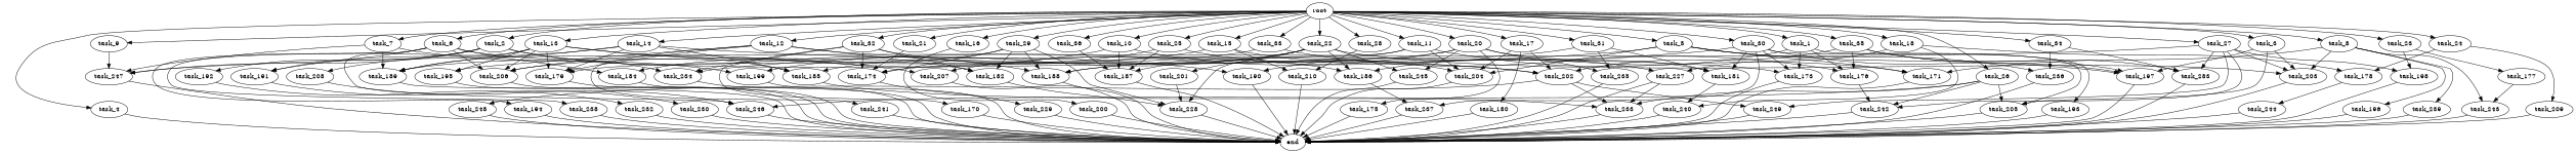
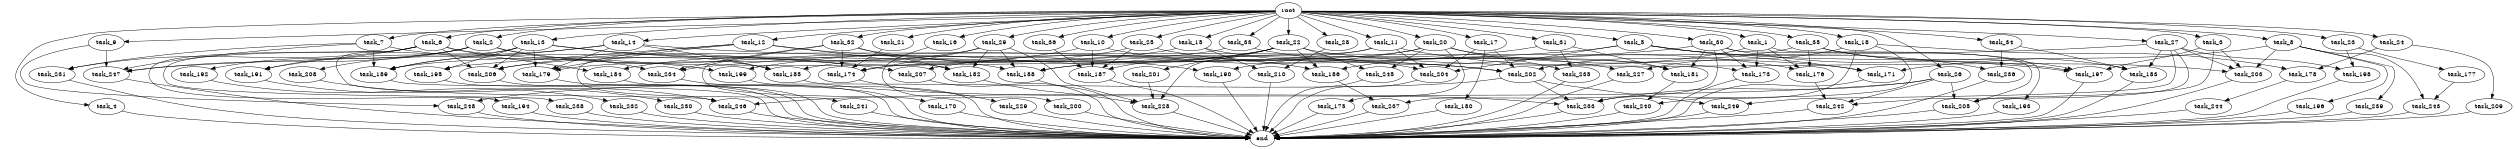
  digraph {
    task_208
    task_246
    end
    task_9
    task_247
    task_248
    task_191
    task_230
    task_27
    task_198
-   task_183 [label=task_283]
+   task_183
    task_242
    task_249
    task_203
    task_4
    task_2
    task_188
    task_192
    task_234
    task_232
    task_13
    task_207
    task_179
    task_189
    task_185
    task_195
    task_206
    task_233
    task_182
    task_228
    task_186
    task_237
    task_177
    task_243
    task_245
    task_6
+   task_231
    task_173
    task_238
    task_184
    task_194
    task_32
    task_170
    task_174
    task_229
    task_175
    task_33
    task_176
    task_14
    task_202
    task_36
    task_187
    task_16
    task_200
    task_15
    task_227
    task_210
    task_10
    task_204
    task_29
    task_236
    task_240
    task_209
    task_235
    task_190
    task_199
    task_26
    task_205
    task_25
    task_31
    task_181
    task_201
    task_180
    task_18
    task_178
    task_244
    task_12
    task_241
    task_171
    task_197
    task_21
    task_196
    task_23
    root
    task_5
    task_11
    task_3
    task_22
    task_28
    task_7
    task_34
    task_17
    task_20
    task_1
    task_35
    task_30
    task_24
    task_8
    task_193
    task_239
    task_208 -> task_246
    task_246 -> end
    task_9 -> task_247
+   task_9 -> task_248
    task_247 -> end
    task_248 -> end
    task_191 -> task_230
    task_230 -> end
    task_27 -> task_247
    task_27 -> task_198
    task_27 -> task_183
    task_27 -> task_242
    task_27 -> task_249
    task_27 -> task_203
    task_198 -> end
    task_183 -> end
    task_242 -> end
    task_249 -> end
    task_203 -> end
    task_4 -> end
    task_2 -> task_208
    task_2 -> task_247
    task_2 -> task_188
    task_2 -> task_192
    task_2 -> task_234
    task_188 -> end
    task_192 -> task_232
    task_234 -> end
    task_232 -> end
    task_13 -> task_246
    task_13 -> task_207
    task_13 -> task_179
    task_13 -> task_189
    task_13 -> task_185
    task_13 -> task_195
    task_13 -> task_206
    task_207 -> end
    task_179 -> end
    task_189 -> end
    task_185 -> task_233
    task_195 -> end
    task_206 -> end
    task_233 -> end
    task_182 -> task_228
    task_228 -> end
    task_186 -> task_237
    task_237 -> end
    task_177 -> task_243
    task_243 -> end
    task_245 -> end
    task_6 -> task_191
    task_6 -> task_206
+   task_6 -> task_231
    task_6 -> task_173
    task_6 -> task_238
    task_6 -> task_184
    task_6 -> task_194
+   task_231 -> end
    task_173 -> end
    task_238 -> end
    task_184 -> end
    task_194 -> end
    task_32 -> task_234
    task_32 -> task_182
    task_32 -> task_186
    task_32 -> task_170
    task_32 -> task_174
    task_170 -> end
    task_174 -> task_229
    task_229 -> end
    task_175 -> end
    task_33 -> task_179
    task_33 -> task_176
    task_176 -> task_242
    task_14 -> task_191
    task_14 -> task_179
    task_14 -> task_189
    task_14 -> task_185
    task_14 -> task_202
    task_202 -> task_248
    task_202 -> task_249
    task_202 -> task_233
    task_36 -> task_187
    task_187 -> end
    task_16 -> task_200
    task_200 -> end
    task_15 -> task_189
    task_15 -> task_227
    task_15 -> task_210
    task_227 -> end
    task_210 -> end
    task_10 -> task_206
    task_10 -> task_187
    task_10 -> task_204
    task_204 -> end
    task_29 -> task_188
    task_29 -> task_182
    task_29 -> task_228
    task_29 -> task_184
    task_29 -> task_174
    task_236 -> end
    task_240 -> end
    task_209 -> end
    task_235 -> end
    task_190 -> end
    task_199 -> end
    task_26 -> task_246
    task_26 -> task_242
    task_26 -> task_233
    task_26 -> task_205
    task_205 -> end
    task_25 -> task_185
    task_25 -> task_202
    task_25 -> task_187
    task_31 -> task_235
    task_31 -> task_190
    task_31 -> task_181
    task_181 -> task_240
    task_201 -> task_228
    task_180 -> end
-   task_227 -> task_233
+   task_18 -> task_233
    task_18 -> task_227
    task_18 -> task_240
    task_18 -> task_178
    task_178 -> task_244
    task_244 -> end
    task_12 -> task_179
    task_12 -> task_195
    task_12 -> task_182
    task_12 -> task_190
    task_12 -> task_241
    task_241 -> end
    task_171 -> end
    task_197 -> end
    task_21 -> task_174
    task_196 -> end
    task_23 -> task_198
    task_23 -> task_177
    root -> task_9
    root -> task_27
    root -> task_4
    root -> task_2
    root -> task_13
    root -> task_6
    root -> task_32
    root -> task_33
    root -> task_14
    root -> task_36
    root -> task_16
    root -> task_15
    root -> task_10
    root -> task_29
    root -> task_26
    root -> task_25
    root -> task_31
    root -> task_18
    root -> task_12
    root -> task_21
    root -> task_23
    root -> task_5
    root -> task_11
    root -> task_3
    root -> task_22
    root -> task_28
    root -> task_7
    root -> task_34
    root -> task_17
    root -> task_20
    root -> task_1
    root -> task_35
    root -> task_30
    root -> task_24
    root -> task_8
    task_5 -> task_234
    task_5 -> task_204
    task_5 -> task_236
    task_5 -> task_171
    task_5 -> task_197
    task_11 -> task_206
    task_11 -> task_228
    task_11 -> task_204
    task_11 -> task_171
    task_3 -> task_203
    task_3 -> task_205
    task_3 -> task_197
    task_22 -> task_203
    task_22 -> task_188
    task_22 -> task_186
    task_22 -> task_245
    task_22 -> task_187
    task_22 -> task_199
    task_22 -> task_201
    task_28 -> task_210
    task_7 -> task_247
    task_7 -> task_189
+   task_7 -> task_231
    task_7 -> task_199
    task_34 -> task_183
    task_34 -> task_236
    task_17 -> task_202
    task_17 -> task_204
    task_17 -> task_180
    task_20 -> task_207
    task_20 -> task_245
    task_20 -> task_174
    task_20 -> task_175
    task_20 -> task_235
    task_20 -> task_181
    task_1 -> task_186
    task_1 -> task_173
    task_1 -> task_176
    task_1 -> task_193
    task_35 -> task_183
    task_35 -> task_176
    task_35 -> task_202
    task_35 -> task_197
    task_30 -> task_188
    task_30 -> task_237
    task_30 -> task_173
    task_30 -> task_205
    task_30 -> task_181
    task_30 -> task_197
    task_24 -> task_209
    task_24 -> task_178
    task_8 -> task_203
    task_8 -> task_243
    task_8 -> task_171
    task_8 -> task_196
    task_8 -> task_239
    task_193 -> end
    task_239 -> end
  }
